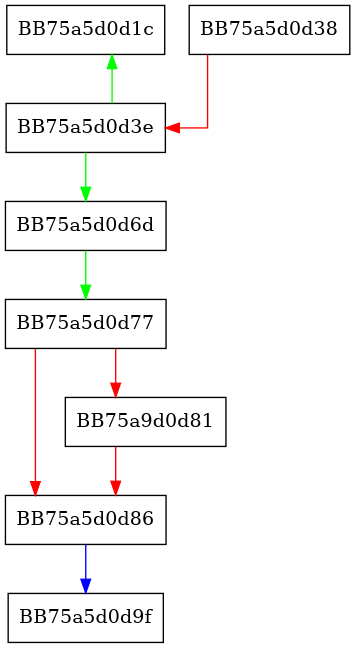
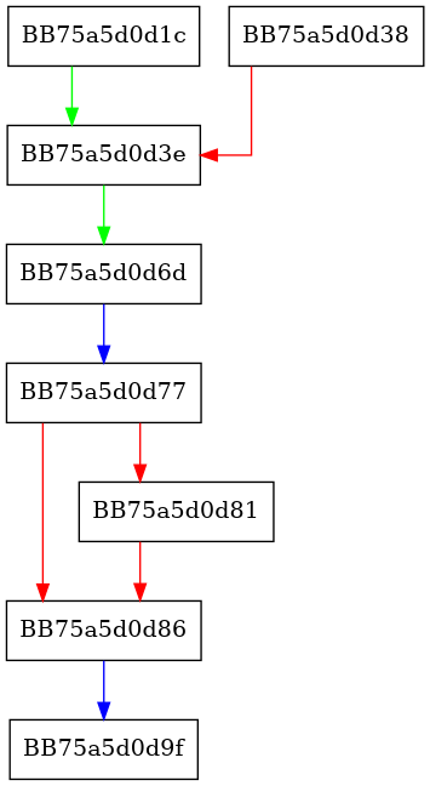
  digraph {
    splines=ortho
    node [shape=box]
    edge [color=red]
    BB75a5d0d1c
    BB75a5d0d3e
    BB75a5d0d6d
    BB75a5d0d38
    BB75a5d0d77
    BB75a5d0d86
-   BB75a5d0d81 [label=BB75a9d0d81]
+   BB75a5d0d81
    BB75a5d0d9f
-   BB75a5d0d3e -> BB75a5d0d1c [color=green]
+   BB75a5d0d1c -> BB75a5d0d3e [color=green]
    BB75a5d0d3e -> BB75a5d0d6d [color=green]
-   BB75a5d0d6d -> BB75a5d0d77 [color=green]
+   BB75a5d0d6d -> BB75a5d0d77 [color=blue]
    BB75a5d0d38 -> BB75a5d0d3e
    BB75a5d0d77 -> BB75a5d0d86
    BB75a5d0d77 -> BB75a5d0d81
    BB75a5d0d86 -> BB75a5d0d9f [color=blue]
    BB75a5d0d81 -> BB75a5d0d86
  }
